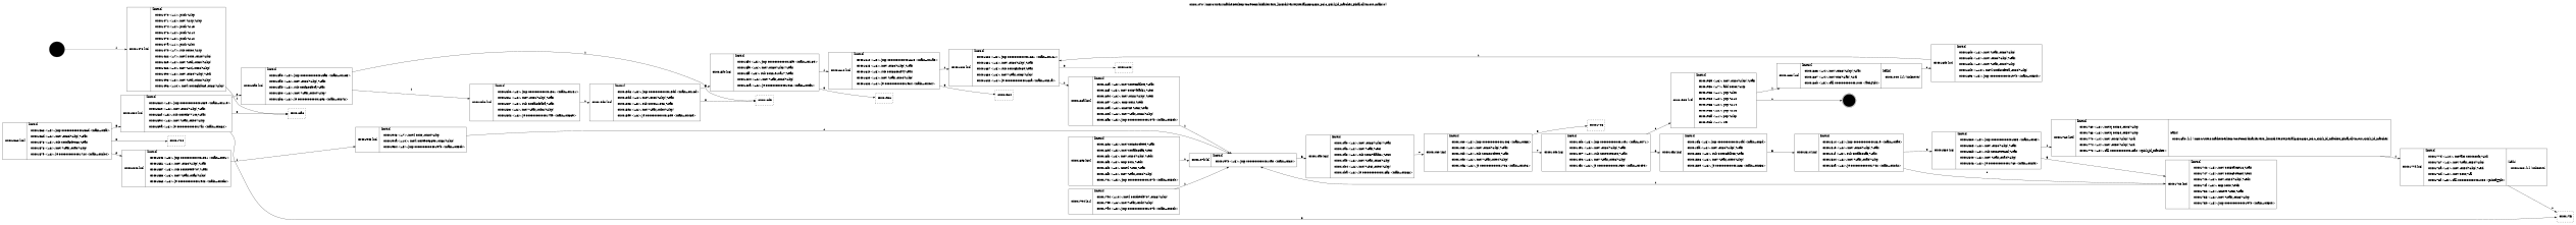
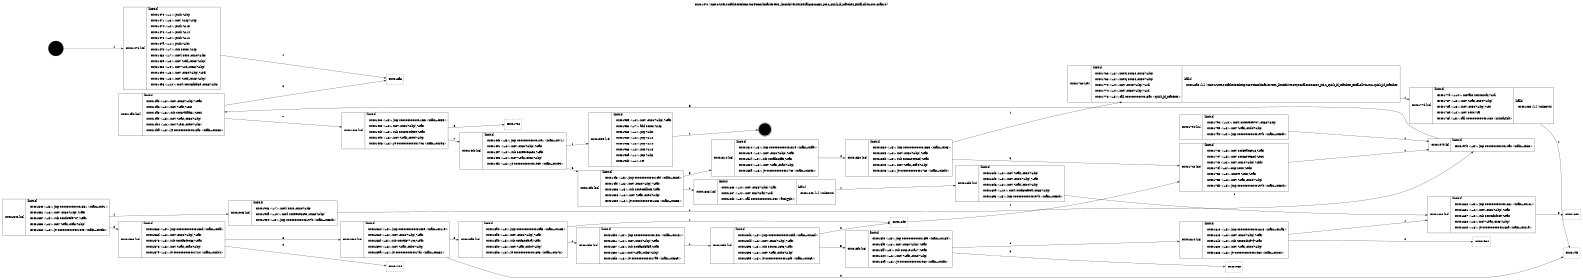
  digraph {
    label="0x401470 (/mnt/c/Users/mathe/Desktop/tcc/POCII/binaries/extr_linuxdriversttyserial82508250_pci.c_quirk_id_matches_Final-ollvm.out::main(0))"
    labelloc=t
    rankdir=LR
    node [shape=record]
    Entry [fillcolor=black height=0.3 shape=circle style=filled width=0.3]
    n2 [label="{\n     0x401470 [48]\l\n     | [instrs]\l\n     &nbsp;&nbsp;0x401470 \<+1\>: push %rbp\l\n     &nbsp;&nbsp;0x401471 \<+3\>: mov %rsp,%rbp\l\n     &nbsp;&nbsp;0x401474 \<+2\>: push %r15\l\n     &nbsp;&nbsp;0x401476 \<+2\>: push %r14\l\n     &nbsp;&nbsp;0x401478 \<+2\>: push %r12\l\n     &nbsp;&nbsp;0x40147a \<+1\>: push %rbx\l\n     &nbsp;&nbsp;0x40147b \<+7\>: sub $0xc0,%rsp\l\n     &nbsp;&nbsp;0x401482 \<+7\>: movl $0x0,-0x2c(%rbp)\l\n     &nbsp;&nbsp;0x401489 \<+3\>: mov %edi,-0x30(%rbp)\l\n     &nbsp;&nbsp;0x40148c \<+4\>: mov %rsi,-0x38(%rbp)\l\n     &nbsp;&nbsp;0x401490 \<+3\>: mov -0x30(%rbp),%edi\l\n     &nbsp;&nbsp;0x401493 \<+3\>: mov %edi,-0x28(%rbp)\l\n     &nbsp;&nbsp;0x401496 \<+10\>: movl $0x46f2f08e,-0x88(%rbp)\l\n  }"]
    n3 [label="{\n     0x4016a8\l\n  }" style=dashed]
    n4 [label="{\n     0x4014a0 [32]\l\n     | [instrs]\l\n     &nbsp;&nbsp;0x4014a0 \<+6\>: mov -0x88(%rbp),%eax\l\n     &nbsp;&nbsp;0x4014a6 \<+2\>: mov %eax,%ecx\l\n     &nbsp;&nbsp;0x4014a8 \<+6\>: sub $0x87fdad51,%ecx\l\n     &nbsp;&nbsp;0x4014ae \<+6\>: mov %eax,-0x8c(%rbp)\l\n     &nbsp;&nbsp;0x4014b4 \<+6\>: mov %ecx,-0x90(%rbp)\l\n     &nbsp;&nbsp;0x4014ba \<+6\>: je 00000000004016a8 \<main+0x238\>\l\n  }"]
    n5 [label="{\n     0x4014c0 [28]\l\n     | [instrs]\l\n     &nbsp;&nbsp;0x4014c0 \<+5\>: jmp 00000000004014c5 \<main+0x55\>\l\n     &nbsp;&nbsp;0x4014c5 \<+6\>: mov -0x8c(%rbp),%eax\l\n     &nbsp;&nbsp;0x4014cb \<+5\>: sub $0x8e24d9ee,%eax\l\n     &nbsp;&nbsp;0x4014d0 \<+6\>: mov %eax,-0x94(%rbp)\l\n     &nbsp;&nbsp;0x4014d6 \<+6\>: je 0000000000401706 \<main+0x296\>\l\n  }"]
    n6 [label="{\n     0x401706\l\n  }" style=dashed]
    n7 [label="{\n     0x4014dc [28]\l\n     | [instrs]\l\n     &nbsp;&nbsp;0x4014dc \<+5\>: jmp 00000000004014e1 \<main+0x71\>\l\n     &nbsp;&nbsp;0x4014e1 \<+6\>: mov -0x8c(%rbp),%eax\l\n     &nbsp;&nbsp;0x4014e7 \<+5\>: sub $0x990e8690,%eax\l\n     &nbsp;&nbsp;0x4014ec \<+6\>: mov %eax,-0x98(%rbp)\l\n     &nbsp;&nbsp;0x4014f2 \<+6\>: je 0000000000401959 \<main+0x4e9\>\l\n  }"]
    n8 [label="{\n     0x401959 [19]\l\n     | [instrs]\l\n     &nbsp;&nbsp;0x401959 \<+3\>: mov -0x2c(%rbp),%eax\l\n     &nbsp;&nbsp;0x40195c \<+7\>: add $0xc0,%rsp\l\n     &nbsp;&nbsp;0x401963 \<+1\>: pop %rbx\l\n     &nbsp;&nbsp;0x401964 \<+2\>: pop %r12\l\n     &nbsp;&nbsp;0x401966 \<+2\>: pop %r14\l\n     &nbsp;&nbsp;0x401968 \<+2\>: pop %r15\l\n     &nbsp;&nbsp;0x40196a \<+1\>: pop %rbp\l\n     &nbsp;&nbsp;0x40196b \<+1\>: ret\l\n  }"]
    n9 [label="{\n     0x4014f8 [28]\l\n     | [instrs]\l\n     &nbsp;&nbsp;0x4014f8 \<+5\>: jmp 00000000004014fd \<main+0x8d\>\l\n     &nbsp;&nbsp;0x4014fd \<+6\>: mov -0x8c(%rbp),%eax\l\n     &nbsp;&nbsp;0x401503 \<+5\>: sub $0x9ccfdb45,%eax\l\n     &nbsp;&nbsp;0x401508 \<+6\>: mov %eax,-0x9c(%rbp)\l\n     &nbsp;&nbsp;0x40150e \<+6\>: je 00000000004016c3 \<main+0x253\>\l\n  }"]
    Exit [fillcolor=black height=0.3 peripheries=2 shape=circle style=filled width=0.3]
    n11 [label="{\n     0x4016c3 [13]\l\n     | [instrs]\l\n     &nbsp;&nbsp;0x4016c3 \<+4\>: mov -0x38(%rbp),%rax\l\n     &nbsp;&nbsp;0x4016c7 \<+4\>: mov 0x8(%rax),%rdi\l\n     &nbsp;&nbsp;0x4016cb \<+5\>: call 0000000000401040 \<atoi@plt\>\l\n     | [calls]\l\n     &nbsp;&nbsp;0x401040 \{1\} (unknown)\l\n  }"]
    n12 [label="{\n     0x401514 [28]\l\n     | [instrs]\l\n     &nbsp;&nbsp;0x401514 \<+5\>: jmp 0000000000401519 \<main+0xa9\>\l\n     &nbsp;&nbsp;0x401519 \<+6\>: mov -0x8c(%rbp),%eax\l\n     &nbsp;&nbsp;0x40151f \<+5\>: sub $0xaf28cff5,%eax\l\n     &nbsp;&nbsp;0x401524 \<+6\>: mov %eax,-0xa0(%rbp)\l\n     &nbsp;&nbsp;0x40152a \<+6\>: je 0000000000401742 \<main+0x2d2\>\l\n  }"]
    n13 [label="{\n     0x401794 [21]\l\n     | [instrs]\l\n     &nbsp;&nbsp;0x401794 \<+10\>: movl $0xd09d9707,-0x88(%rbp)\l\n     &nbsp;&nbsp;0x40179e \<+6\>: mov %eax,-0xd4(%rbp)\l\n     &nbsp;&nbsp;0x4017a4 \<+5\>: jmp 000000000040197b \<main+0x50b\>\l\n  }"]
    n14 [label="{\n     0x40197b [5]\l\n     | [instrs]\l\n     &nbsp;&nbsp;0x40197b \<+5\>: jmp 00000000004014a0 \<main+0x30\>\l\n  }"]
    n15 [label="{\n     0x4016d0 [24]\l\n     | [instrs]\l\n     &nbsp;&nbsp;0x4016d0 \<+3\>: mov %eax,-0x3c(%rbp)\l\n     &nbsp;&nbsp;0x4016d3 \<+3\>: mov -0x3c(%rbp),%eax\l\n     &nbsp;&nbsp;0x4016d6 \<+3\>: mov %eax,-0x24(%rbp)\l\n     &nbsp;&nbsp;0x4016d9 \<+10\>: movl $0xf60cfe0a,-0x88(%rbp)\l\n     &nbsp;&nbsp;0x4016e3 \<+5\>: jmp 000000000040197b \<main+0x50b\>\l\n  }"]
    n16 [label="{\n     0x401742 [30]\l\n     | [instrs]\l\n     &nbsp;&nbsp;0x401742 \<+5\>: mov $0x59a43e18,%eax\l\n     &nbsp;&nbsp;0x401747 \<+5\>: mov $0xc69496cd,%ecx\l\n     &nbsp;&nbsp;0x40174c \<+3\>: mov -0x24(%rbp),%edx\l\n     &nbsp;&nbsp;0x40174f \<+3\>: cmp $0x0,%edx\l\n     &nbsp;&nbsp;0x401752 \<+3\>: cmove %ecx,%eax\l\n     &nbsp;&nbsp;0x401755 \<+6\>: mov %eax,-0x88(%rbp)\l\n     &nbsp;&nbsp;0x40175b \<+5\>: jmp 000000000040197b \<main+0x50b\>\l\n  }"]
    n17 [label="{\n     0x401530 [28]\l\n     | [instrs]\l\n     &nbsp;&nbsp;0x401530 \<+5\>: jmp 0000000000401535 \<main+0xc5\>\l\n     &nbsp;&nbsp;0x401535 \<+6\>: mov -0x8c(%rbp),%eax\l\n     &nbsp;&nbsp;0x40153b \<+5\>: sub $0xc69496cd,%eax\l\n     &nbsp;&nbsp;0x401540 \<+6\>: mov %eax,-0xa4(%rbp)\l\n     &nbsp;&nbsp;0x401546 \<+6\>: je 0000000000401760 \<main+0x2f0\>\l\n  }"]
    n18 [label="{\n     0x40177d [23]\l\n     | [instrs]\l\n     &nbsp;&nbsp;0x40177d \<+10\>: movabs $0x4020f2,%rdi\l\n     &nbsp;&nbsp;0x401787 \<+3\>: mov %eax,-0x54(%rbp)\l\n     &nbsp;&nbsp;0x40178a \<+3\>: mov -0x54(%rbp),%esi\l\n     &nbsp;&nbsp;0x40178d \<+2\>: mov $0x0,%al\l\n     &nbsp;&nbsp;0x40178f \<+5\>: call 0000000000401030 \<printf@plt\>\l\n     | [calls]\l\n     &nbsp;&nbsp;0x401030 \{1\} (unknown)\l\n  }"]
    n19 [label="{\n     0x4017f2\l\n  }" style=dashed]
    n20 [label="{\n     0x40162c [28]\l\n     | [instrs]\l\n     &nbsp;&nbsp;0x40162c \<+5\>: jmp 0000000000401631 \<main+0x1c1\>\l\n     &nbsp;&nbsp;0x401631 \<+6\>: mov -0x8c(%rbp),%eax\l\n     &nbsp;&nbsp;0x401637 \<+5\>: sub $0x46f2f08e,%eax\l\n     &nbsp;&nbsp;0x40163c \<+6\>: mov %eax,-0xc8(%rbp)\l\n     &nbsp;&nbsp;0x401642 \<+6\>: je 000000000040168a \<main+0x21a\>\l\n  }"]
    n21 [label="{\n     0x401760 [29]\l\n     | [instrs]\l\n     &nbsp;&nbsp;0x401760 \<+8\>: movq $0x64,-0x48(%rbp)\l\n     &nbsp;&nbsp;0x401768 \<+8\>: movq $0x64,-0x50(%rbp)\l\n     &nbsp;&nbsp;0x401770 \<+4\>: mov -0x48(%rbp),%rdi\l\n     &nbsp;&nbsp;0x401774 \<+4\>: mov -0x50(%rbp),%rsi\l\n     &nbsp;&nbsp;0x401778 \<+5\>: call 00000000004013a0 \<quirk_id_matches\>\l\n     | [calls]\l\n     &nbsp;&nbsp;0x4013a0 \{1\} (/mnt/c/Users/mathe/Desktop/tcc/POCII/binaries/extr_linuxdriversttyserial82508250_pci.c_quirk_id_matches_Final-ollvm.out::quirk_id_matches)\l\n  }"]
    n22 [label="{\n     0x40154c [28]\l\n     | [instrs]\l\n     &nbsp;&nbsp;0x40154c \<+5\>: jmp 0000000000401551 \<main+0xe1\>\l\n     &nbsp;&nbsp;0x401551 \<+6\>: mov -0x8c(%rbp),%eax\l\n     &nbsp;&nbsp;0x401557 \<+5\>: sub $0xd09d9707,%eax\l\n     &nbsp;&nbsp;0x40155c \<+6\>: mov %eax,-0xa8(%rbp)\l\n     &nbsp;&nbsp;0x401562 \<+6\>: je 0000000000401943 \<main+0x4d3\>\l\n  }"]
    n23 [label="{\n     0x401943 [22]\l\n     | [instrs]\l\n     &nbsp;&nbsp;0x401943 \<+7\>: movl $0x0,-0x2c(%rbp)\l\n     &nbsp;&nbsp;0x40194a \<+10\>: movl $0x990e8690,-0x88(%rbp)\l\n     &nbsp;&nbsp;0x401954 \<+5\>: jmp 000000000040197b \<main+0x50b\>\l\n  }"]
    n24 [label="{\n     0x401568 [28]\l\n     | [instrs]\l\n     &nbsp;&nbsp;0x401568 \<+5\>: jmp 000000000040156d \<main+0xfd\>\l\n     &nbsp;&nbsp;0x40156d \<+6\>: mov -0x8c(%rbp),%eax\l\n     &nbsp;&nbsp;0x401573 \<+5\>: sub $0xdf3de468,%eax\l\n     &nbsp;&nbsp;0x401578 \<+6\>: mov %eax,-0xac(%rbp)\l\n     &nbsp;&nbsp;0x40157e \<+6\>: je 0000000000401724 \<main+0x2b4\>\l\n  }"]
    n25 [label="{\n     0x401724\l\n  }" style=dashed]
    n26 [label="{\n     0x401584 [28]\l\n     | [instrs]\l\n     &nbsp;&nbsp;0x401584 \<+5\>: jmp 0000000000401589 \<main+0x119\>\l\n     &nbsp;&nbsp;0x401589 \<+6\>: mov -0x8c(%rbp),%eax\l\n     &nbsp;&nbsp;0x40158f \<+5\>: sub $0xed37710c,%eax\l\n     &nbsp;&nbsp;0x401594 \<+6\>: mov %eax,-0xb0(%rbp)\l\n     &nbsp;&nbsp;0x40159a \<+6\>: je 00000000004017f2 \<main+0x382\>\l\n  }"]
    n27 [label="{\n     0x4015a0 [28]\l\n     | [instrs]\l\n     &nbsp;&nbsp;0x4015a0 \<+5\>: jmp 00000000004015a5 \<main+0x135\>\l\n     &nbsp;&nbsp;0x4015a5 \<+6\>: mov -0x8c(%rbp),%eax\l\n     &nbsp;&nbsp;0x4015ab \<+5\>: sub $0xf60cfe0a,%eax\l\n     &nbsp;&nbsp;0x4015b0 \<+6\>: mov %eax,-0xb4(%rbp)\l\n     &nbsp;&nbsp;0x4015b6 \<+6\>: je 00000000004016e8 \<main+0x278\>\l\n  }"]
    n28 [label="{\n     0x401648\l\n  }" style=dashed]
    n29 [label="{\n     0x4015bc [28]\l\n     | [instrs]\l\n     &nbsp;&nbsp;0x4015bc \<+5\>: jmp 00000000004015c1 \<main+0x151\>\l\n     &nbsp;&nbsp;0x4015c1 \<+6\>: mov -0x8c(%rbp),%eax\l\n     &nbsp;&nbsp;0x4015c7 \<+5\>: sub $0xfd8d5a5a,%eax\l\n     &nbsp;&nbsp;0x4015cc \<+6\>: mov %eax,-0xb8(%rbp)\l\n     &nbsp;&nbsp;0x4015d2 \<+6\>: je 00000000004017a9 \<main+0x339\>\l\n  }"]
    n30 [label="{\n     0x4018d9\l\n  }" style=dashed]
-   n31 [label="{\n     0x40168a [30]\l\n     | [instrs]\l\n     &nbsp;&nbsp;0x40168a \<+5\>: mov $0x9ccfdb45,%eax\l\n     &nbsp;&nbsp;0x40168f \<+5\>: mov $0x87fdad51,%ecx\l\n     &nbsp;&nbsp;0x401694 \<+3\>: mov -0x28(%rbp),%edx\l\n     &nbsp;&nbsp;0x401697 \<+3\>: cmp $0x2,%edx\l\n     &nbsp;&nbsp;0x40169a \<+3\>: cmovne %ecx,%eax\l\n     &nbsp;&nbsp;0x40169d \<+6\>: mov %eax,-0x88(%rbp)\l\n     &nbsp;&nbsp;0x4016a3 \<+5\>: jmp 000000000040197b \<main+0x50b\>\l\n  }"]
-   n32 [label="{\n     0x4016e8 [30]\l\n     | [instrs]\l\n     &nbsp;&nbsp;0x4016e8 \<+5\>: mov $0x8e24d9ee,%eax\l\n     &nbsp;&nbsp;0x4016ed \<+5\>: mov $0xaf28cff5,%ecx\l\n     &nbsp;&nbsp;0x4016f2 \<+3\>: mov -0x24(%rbp),%edx\l\n     &nbsp;&nbsp;0x4016f5 \<+3\>: cmp $0x1,%edx\l\n     &nbsp;&nbsp;0x4016f8 \<+3\>: cmovl %ecx,%eax\l\n     &nbsp;&nbsp;0x4016fb \<+6\>: mov %eax,-0x88(%rbp)\l\n     &nbsp;&nbsp;0x401701 \<+5\>: jmp 000000000040197b \<main+0x50b\>\l\n  }"]
    n33 [label="{\n     0x4015d8 [28]\l\n     | [instrs]\l\n     &nbsp;&nbsp;0x4015d8 \<+5\>: jmp 00000000004015dd \<main+0x16d\>\l\n     &nbsp;&nbsp;0x4015dd \<+6\>: mov -0x8c(%rbp),%eax\l\n     &nbsp;&nbsp;0x4015e3 \<+5\>: sub $0x4c11398,%eax\l\n     &nbsp;&nbsp;0x4015e8 \<+6\>: mov %eax,-0xbc(%rbp)\l\n     &nbsp;&nbsp;0x4015ee \<+6\>: je 00000000004018d9 \<main+0x469\>\l\n  }"]
    n34 [label="{\n     0x4015f4 [28]\l\n     | [instrs]\l\n     &nbsp;&nbsp;0x4015f4 \<+5\>: jmp 00000000004015f9 \<main+0x189\>\l\n     &nbsp;&nbsp;0x4015f9 \<+6\>: mov -0x8c(%rbp),%eax\l\n     &nbsp;&nbsp;0x4015ff \<+5\>: sub $0x21e10a17,%eax\l\n     &nbsp;&nbsp;0x401604 \<+6\>: mov %eax,-0xc0(%rbp)\l\n     &nbsp;&nbsp;0x40160a \<+6\>: je 000000000040196c \<main+0x4fc\>\l\n  }"]
    n35 [label="{\n     0x401934\l\n  }" style=dashed]
    n36 [label="{\n     0x401610 [28]\l\n     | [instrs]\l\n     &nbsp;&nbsp;0x401610 \<+5\>: jmp 0000000000401615 \<main+0x1a5\>\l\n     &nbsp;&nbsp;0x401615 \<+6\>: mov -0x8c(%rbp),%eax\l\n     &nbsp;&nbsp;0x40161b \<+5\>: sub $0x33cb2f7f,%eax\l\n     &nbsp;&nbsp;0x401620 \<+6\>: mov %eax,-0xc4(%rbp)\l\n     &nbsp;&nbsp;0x401626 \<+6\>: je 0000000000401934 \<main+0x4c4\>\l\n  }"]
    n37 [label="{\n     0x40196c\l\n  }" style=dashed]
    Entry -> n2 [label=" 1"]
    n2 -> n3 [label=" 1"]
-   n26 -> n3 [label=" 0"]
+   n4 -> n3 [label=" 0"]
    n4 -> n5 [label=" 7"]
    n5 -> n6 [label=" 0"]
    n5 -> n7 [label=" 7"]
    n7 -> n8 [label=" 1"]
    n7 -> n9 [label=" 6"]
    n8 -> Exit [label=" 1"]
-   n8 -> n11 [label=" 1"]
+   n9 -> n11 [label=" 1"]
    n9 -> n12 [label=" 5"]
    n11 -> n15 [label=" 1"]
-   n12 -> n16 [label=" 1"]
+   n30 -> n16 [label=" 1"]
    n12 -> n17 [label=" 4"]
    n13 -> n14 [label=" 1"]
    n14 -> n4 [label=" 6"]
    n15 -> n20 [label=" 1"]
    n16 -> n14 [label=" 1"]
    n17 -> n16 [label=" 3"]
    n17 -> n21 [label=" 1"]
    n18 -> n19 [label=" 1"]
    n20 -> n28 [label=" 0"]
-   n20 -> n31 [label=" 1"]
    n21 -> n18 [label=" 1"]
    n22 -> n23 [label=" 1"]
-   n24 -> n22 [label=" 2"]
+   n22 -> n24 [label=" 2"]
    n23 -> n14 [label=" 1"]
    n24 -> n25 [label=" 0"]
    n24 -> n26 [label=" 8"]
    n26 -> n19 [label=" 0"]
    n26 -> n27 [label=" 2"]
    n27 -> n29 [label=" 1"]
    n27 -> n30 [label=" 1"]
    n29 -> n33 [label=" 1"]
-   n31 -> n14 [label=" 1"]
-   n32 -> n14 [label=" 1"]
    n33 -> n30 [label=" 0"]
    n33 -> n34 [label=" 5"]
    n34 -> n36 [label=" 1"]
    n34 -> n37 [label=" 0"]
    n36 -> n20 [label=" 1"]
    n36 -> n35 [label=" 0"]
  }
